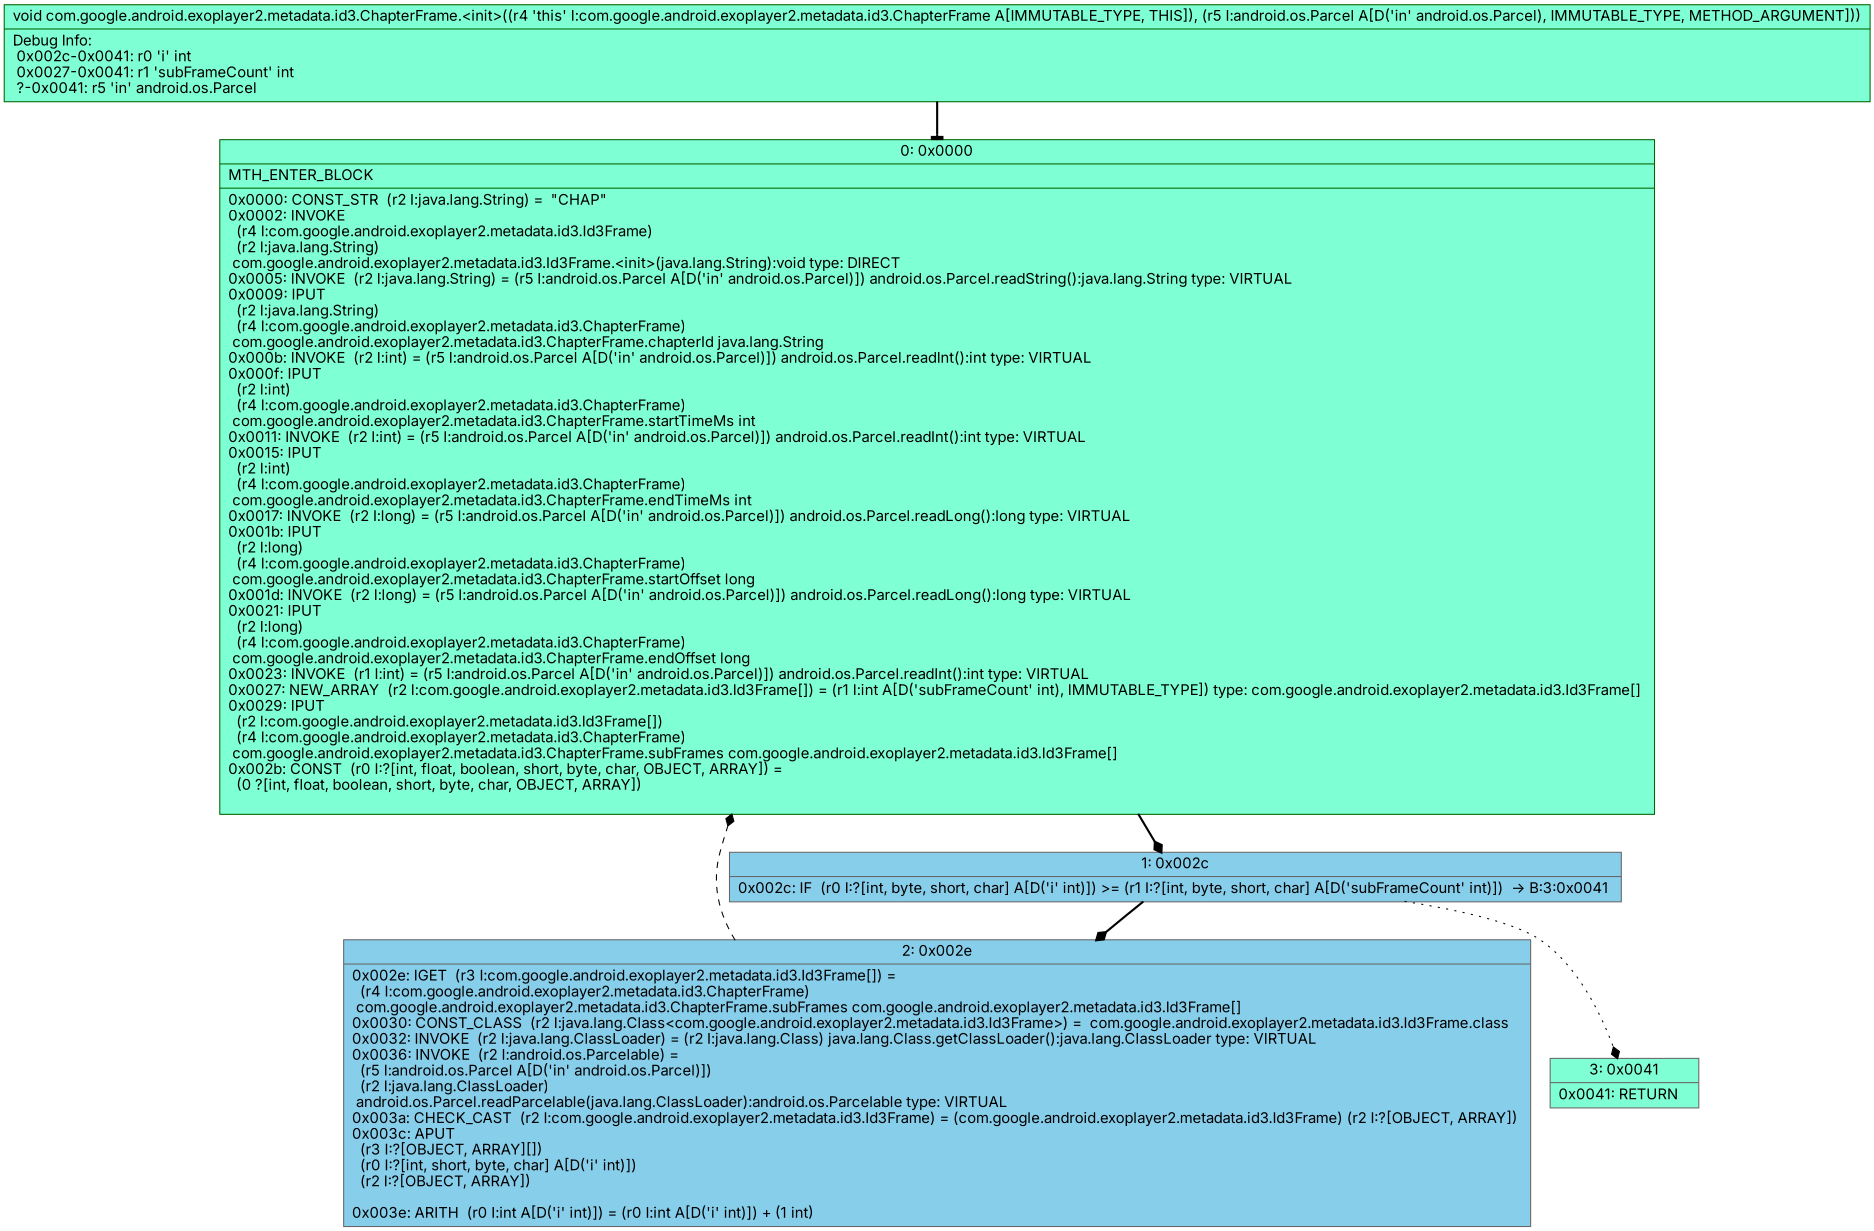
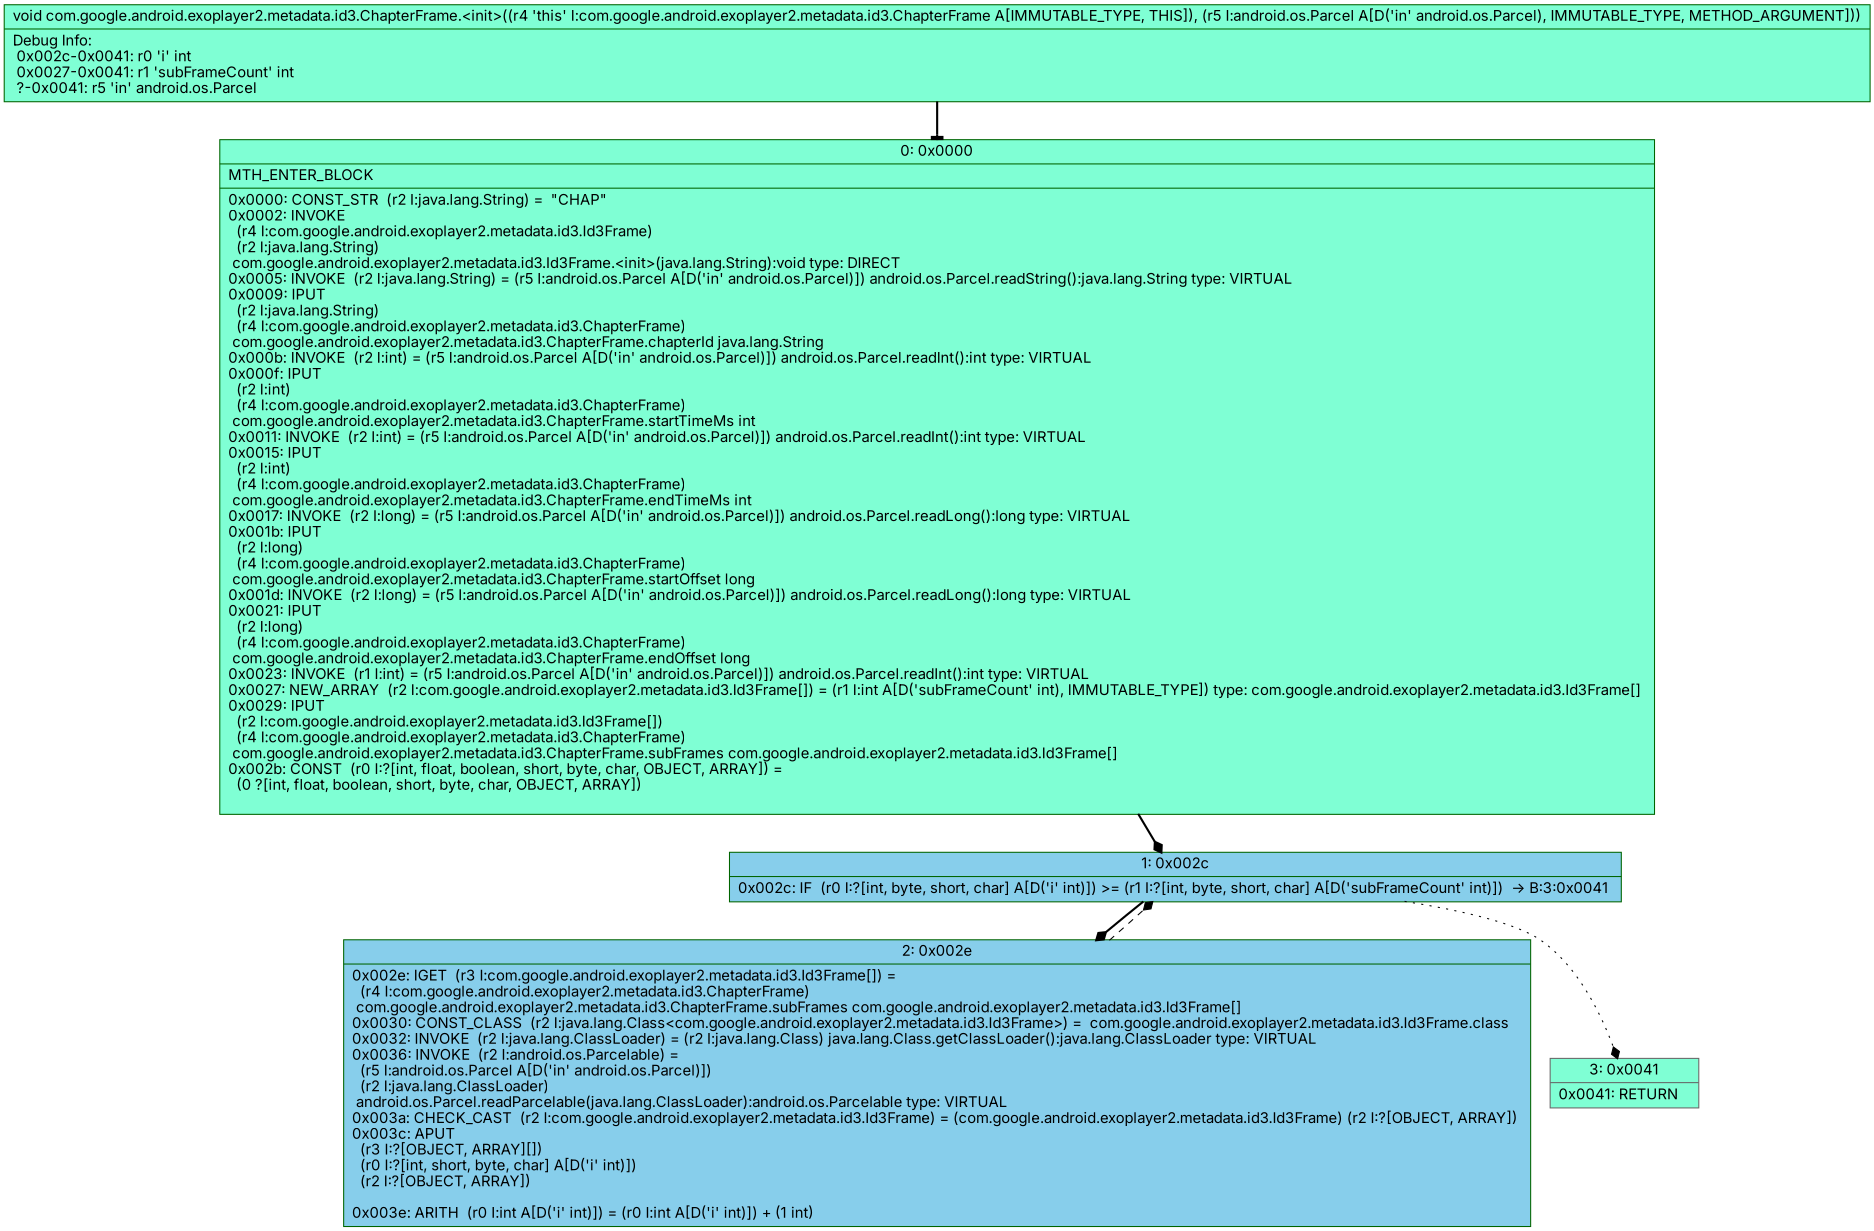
  digraph {
    fontname=Inter
    node [color=darkgreen fillcolor=aquamarine fontname=Inter shape=record style=filled]
    edge [arrowhead=diamond fontname=Inter style=bold]
    n1 [label="{0\:\ 0x0000|MTH_ENTER_BLOCK\l|0x0000: CONST_STR  (r2 I:java.lang.String) =  \"CHAP\" \l0x0002: INVOKE  \l  (r4 I:com.google.android.exoplayer2.metadata.id3.Id3Frame)\l  (r2 I:java.lang.String)\l com.google.android.exoplayer2.metadata.id3.Id3Frame.\<init\>(java.lang.String):void type: DIRECT \l0x0005: INVOKE  (r2 I:java.lang.String) = (r5 I:android.os.Parcel A[D('in' android.os.Parcel)]) android.os.Parcel.readString():java.lang.String type: VIRTUAL \l0x0009: IPUT  \l  (r2 I:java.lang.String)\l  (r4 I:com.google.android.exoplayer2.metadata.id3.ChapterFrame)\l com.google.android.exoplayer2.metadata.id3.ChapterFrame.chapterId java.lang.String \l0x000b: INVOKE  (r2 I:int) = (r5 I:android.os.Parcel A[D('in' android.os.Parcel)]) android.os.Parcel.readInt():int type: VIRTUAL \l0x000f: IPUT  \l  (r2 I:int)\l  (r4 I:com.google.android.exoplayer2.metadata.id3.ChapterFrame)\l com.google.android.exoplayer2.metadata.id3.ChapterFrame.startTimeMs int \l0x0011: INVOKE  (r2 I:int) = (r5 I:android.os.Parcel A[D('in' android.os.Parcel)]) android.os.Parcel.readInt():int type: VIRTUAL \l0x0015: IPUT  \l  (r2 I:int)\l  (r4 I:com.google.android.exoplayer2.metadata.id3.ChapterFrame)\l com.google.android.exoplayer2.metadata.id3.ChapterFrame.endTimeMs int \l0x0017: INVOKE  (r2 I:long) = (r5 I:android.os.Parcel A[D('in' android.os.Parcel)]) android.os.Parcel.readLong():long type: VIRTUAL \l0x001b: IPUT  \l  (r2 I:long)\l  (r4 I:com.google.android.exoplayer2.metadata.id3.ChapterFrame)\l com.google.android.exoplayer2.metadata.id3.ChapterFrame.startOffset long \l0x001d: INVOKE  (r2 I:long) = (r5 I:android.os.Parcel A[D('in' android.os.Parcel)]) android.os.Parcel.readLong():long type: VIRTUAL \l0x0021: IPUT  \l  (r2 I:long)\l  (r4 I:com.google.android.exoplayer2.metadata.id3.ChapterFrame)\l com.google.android.exoplayer2.metadata.id3.ChapterFrame.endOffset long \l0x0023: INVOKE  (r1 I:int) = (r5 I:android.os.Parcel A[D('in' android.os.Parcel)]) android.os.Parcel.readInt():int type: VIRTUAL \l0x0027: NEW_ARRAY  (r2 I:com.google.android.exoplayer2.metadata.id3.Id3Frame[]) = (r1 I:int A[D('subFrameCount' int), IMMUTABLE_TYPE]) type: com.google.android.exoplayer2.metadata.id3.Id3Frame[] \l0x0029: IPUT  \l  (r2 I:com.google.android.exoplayer2.metadata.id3.Id3Frame[])\l  (r4 I:com.google.android.exoplayer2.metadata.id3.ChapterFrame)\l com.google.android.exoplayer2.metadata.id3.ChapterFrame.subFrames com.google.android.exoplayer2.metadata.id3.Id3Frame[] \l0x002b: CONST  (r0 I:?[int, float, boolean, short, byte, char, OBJECT, ARRAY]) = \l  (0 ?[int, float, boolean, short, byte, char, OBJECT, ARRAY])\l \l}"]
-   n2 [color=gray40 fillcolor=skyblue label="{1\:\ 0x002c|0x002c: IF  (r0 I:?[int, byte, short, char] A[D('i' int)]) \>= (r1 I:?[int, byte, short, char] A[D('subFrameCount' int)])  \-\> B:3:0x0041 \l}"]
-   n3 [color=gray40 fillcolor=skyblue label="{2\:\ 0x002e|0x002e: IGET  (r3 I:com.google.android.exoplayer2.metadata.id3.Id3Frame[]) = \l  (r4 I:com.google.android.exoplayer2.metadata.id3.ChapterFrame)\l com.google.android.exoplayer2.metadata.id3.ChapterFrame.subFrames com.google.android.exoplayer2.metadata.id3.Id3Frame[] \l0x0030: CONST_CLASS  (r2 I:java.lang.Class\<com.google.android.exoplayer2.metadata.id3.Id3Frame\>) =  com.google.android.exoplayer2.metadata.id3.Id3Frame.class \l0x0032: INVOKE  (r2 I:java.lang.ClassLoader) = (r2 I:java.lang.Class) java.lang.Class.getClassLoader():java.lang.ClassLoader type: VIRTUAL \l0x0036: INVOKE  (r2 I:android.os.Parcelable) = \l  (r5 I:android.os.Parcel A[D('in' android.os.Parcel)])\l  (r2 I:java.lang.ClassLoader)\l android.os.Parcel.readParcelable(java.lang.ClassLoader):android.os.Parcelable type: VIRTUAL \l0x003a: CHECK_CAST  (r2 I:com.google.android.exoplayer2.metadata.id3.Id3Frame) = (com.google.android.exoplayer2.metadata.id3.Id3Frame) (r2 I:?[OBJECT, ARRAY]) \l0x003c: APUT  \l  (r3 I:?[OBJECT, ARRAY][])\l  (r0 I:?[int, short, byte, char] A[D('i' int)])\l  (r2 I:?[OBJECT, ARRAY])\l \l0x003e: ARITH  (r0 I:int A[D('i' int)]) = (r0 I:int A[D('i' int)]) + (1 int) \l}"]
+   n2 [fillcolor=skyblue label="{1\:\ 0x002c|0x002c: IF  (r0 I:?[int, byte, short, char] A[D('i' int)]) \>= (r1 I:?[int, byte, short, char] A[D('subFrameCount' int)])  \-\> B:3:0x0041 \l}"]
+   n3 [fillcolor=skyblue label="{2\:\ 0x002e|0x002e: IGET  (r3 I:com.google.android.exoplayer2.metadata.id3.Id3Frame[]) = \l  (r4 I:com.google.android.exoplayer2.metadata.id3.ChapterFrame)\l com.google.android.exoplayer2.metadata.id3.ChapterFrame.subFrames com.google.android.exoplayer2.metadata.id3.Id3Frame[] \l0x0030: CONST_CLASS  (r2 I:java.lang.Class\<com.google.android.exoplayer2.metadata.id3.Id3Frame\>) =  com.google.android.exoplayer2.metadata.id3.Id3Frame.class \l0x0032: INVOKE  (r2 I:java.lang.ClassLoader) = (r2 I:java.lang.Class) java.lang.Class.getClassLoader():java.lang.ClassLoader type: VIRTUAL \l0x0036: INVOKE  (r2 I:android.os.Parcelable) = \l  (r5 I:android.os.Parcel A[D('in' android.os.Parcel)])\l  (r2 I:java.lang.ClassLoader)\l android.os.Parcel.readParcelable(java.lang.ClassLoader):android.os.Parcelable type: VIRTUAL \l0x003a: CHECK_CAST  (r2 I:com.google.android.exoplayer2.metadata.id3.Id3Frame) = (com.google.android.exoplayer2.metadata.id3.Id3Frame) (r2 I:?[OBJECT, ARRAY]) \l0x003c: APUT  \l  (r3 I:?[OBJECT, ARRAY][])\l  (r0 I:?[int, short, byte, char] A[D('i' int)])\l  (r2 I:?[OBJECT, ARRAY])\l \l0x003e: ARITH  (r0 I:int A[D('i' int)]) = (r0 I:int A[D('i' int)]) + (1 int) \l}"]
    n4 [color=gray40 label="{3\:\ 0x0041|0x0041: RETURN   \l}"]
    n5 [label="{void com.google.android.exoplayer2.metadata.id3.ChapterFrame.\<init\>((r4 'this' I:com.google.android.exoplayer2.metadata.id3.ChapterFrame A[IMMUTABLE_TYPE, THIS]), (r5 I:android.os.Parcel A[D('in' android.os.Parcel), IMMUTABLE_TYPE, METHOD_ARGUMENT]))  | Debug Info:\l  0x002c\-0x0041: r0 'i' int\l  0x0027\-0x0041: r1 'subFrameCount' int\l  ?\-0x0041: r5 'in' android.os.Parcel\l}"]
    n1 -> n2
    n2 -> n3
    n2 -> n4 [style=dotted]
-   n3 -> n1 [style=dashed]
+   n3 -> n2 [style=dashed]
    n5 -> n1 [arrowhead=tee]
  }
